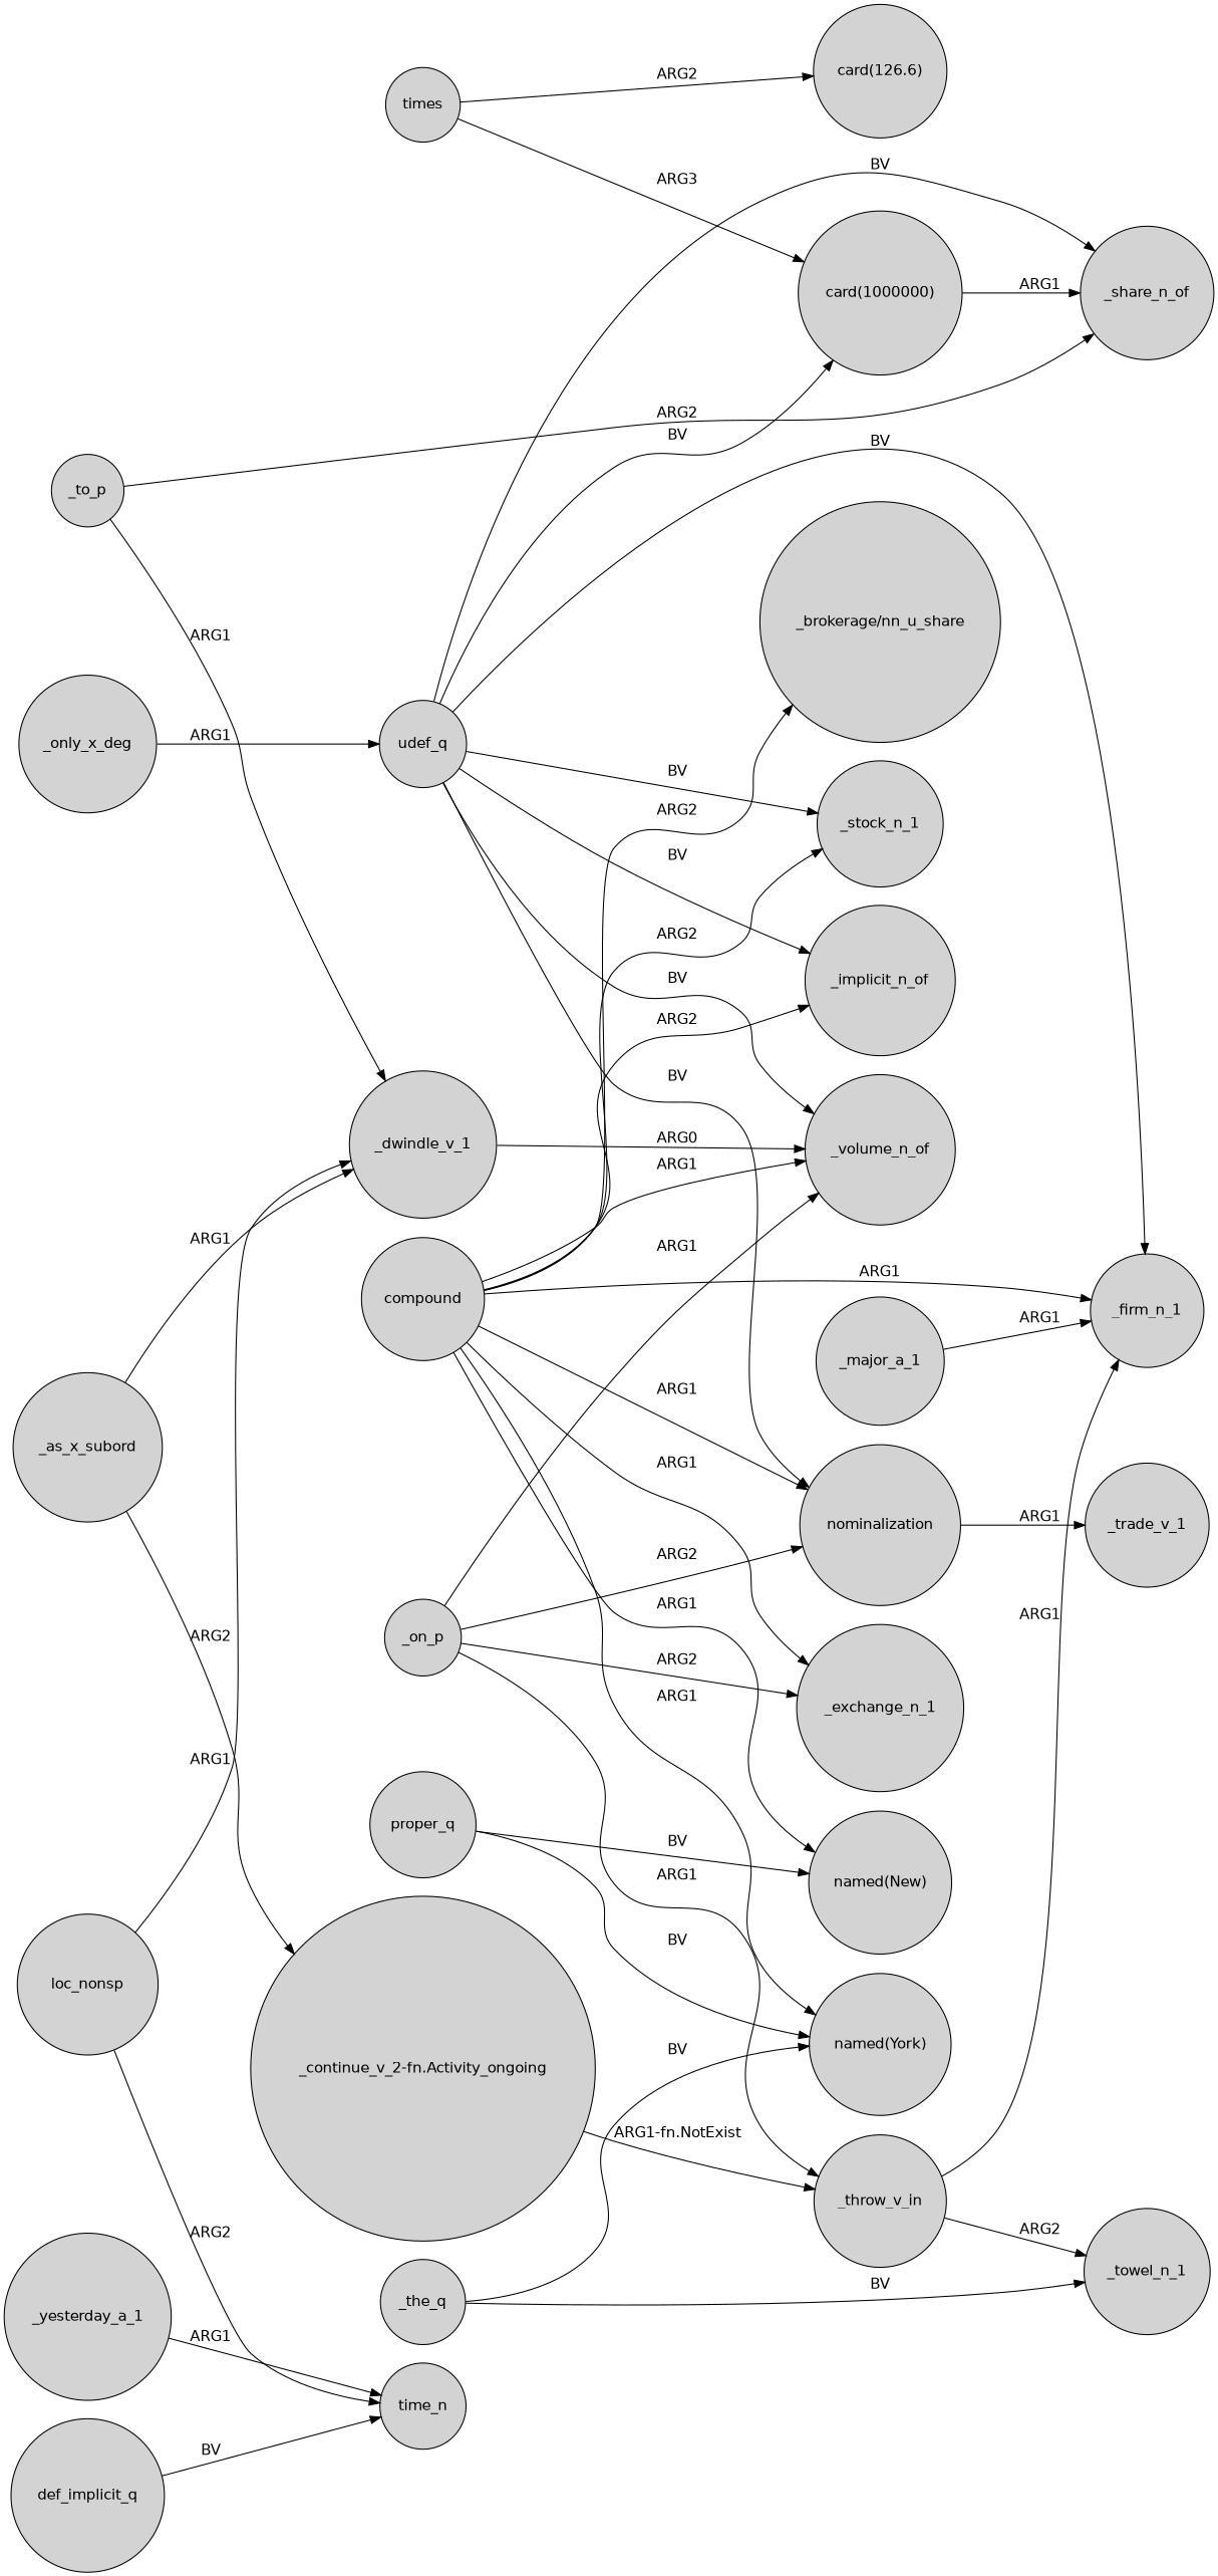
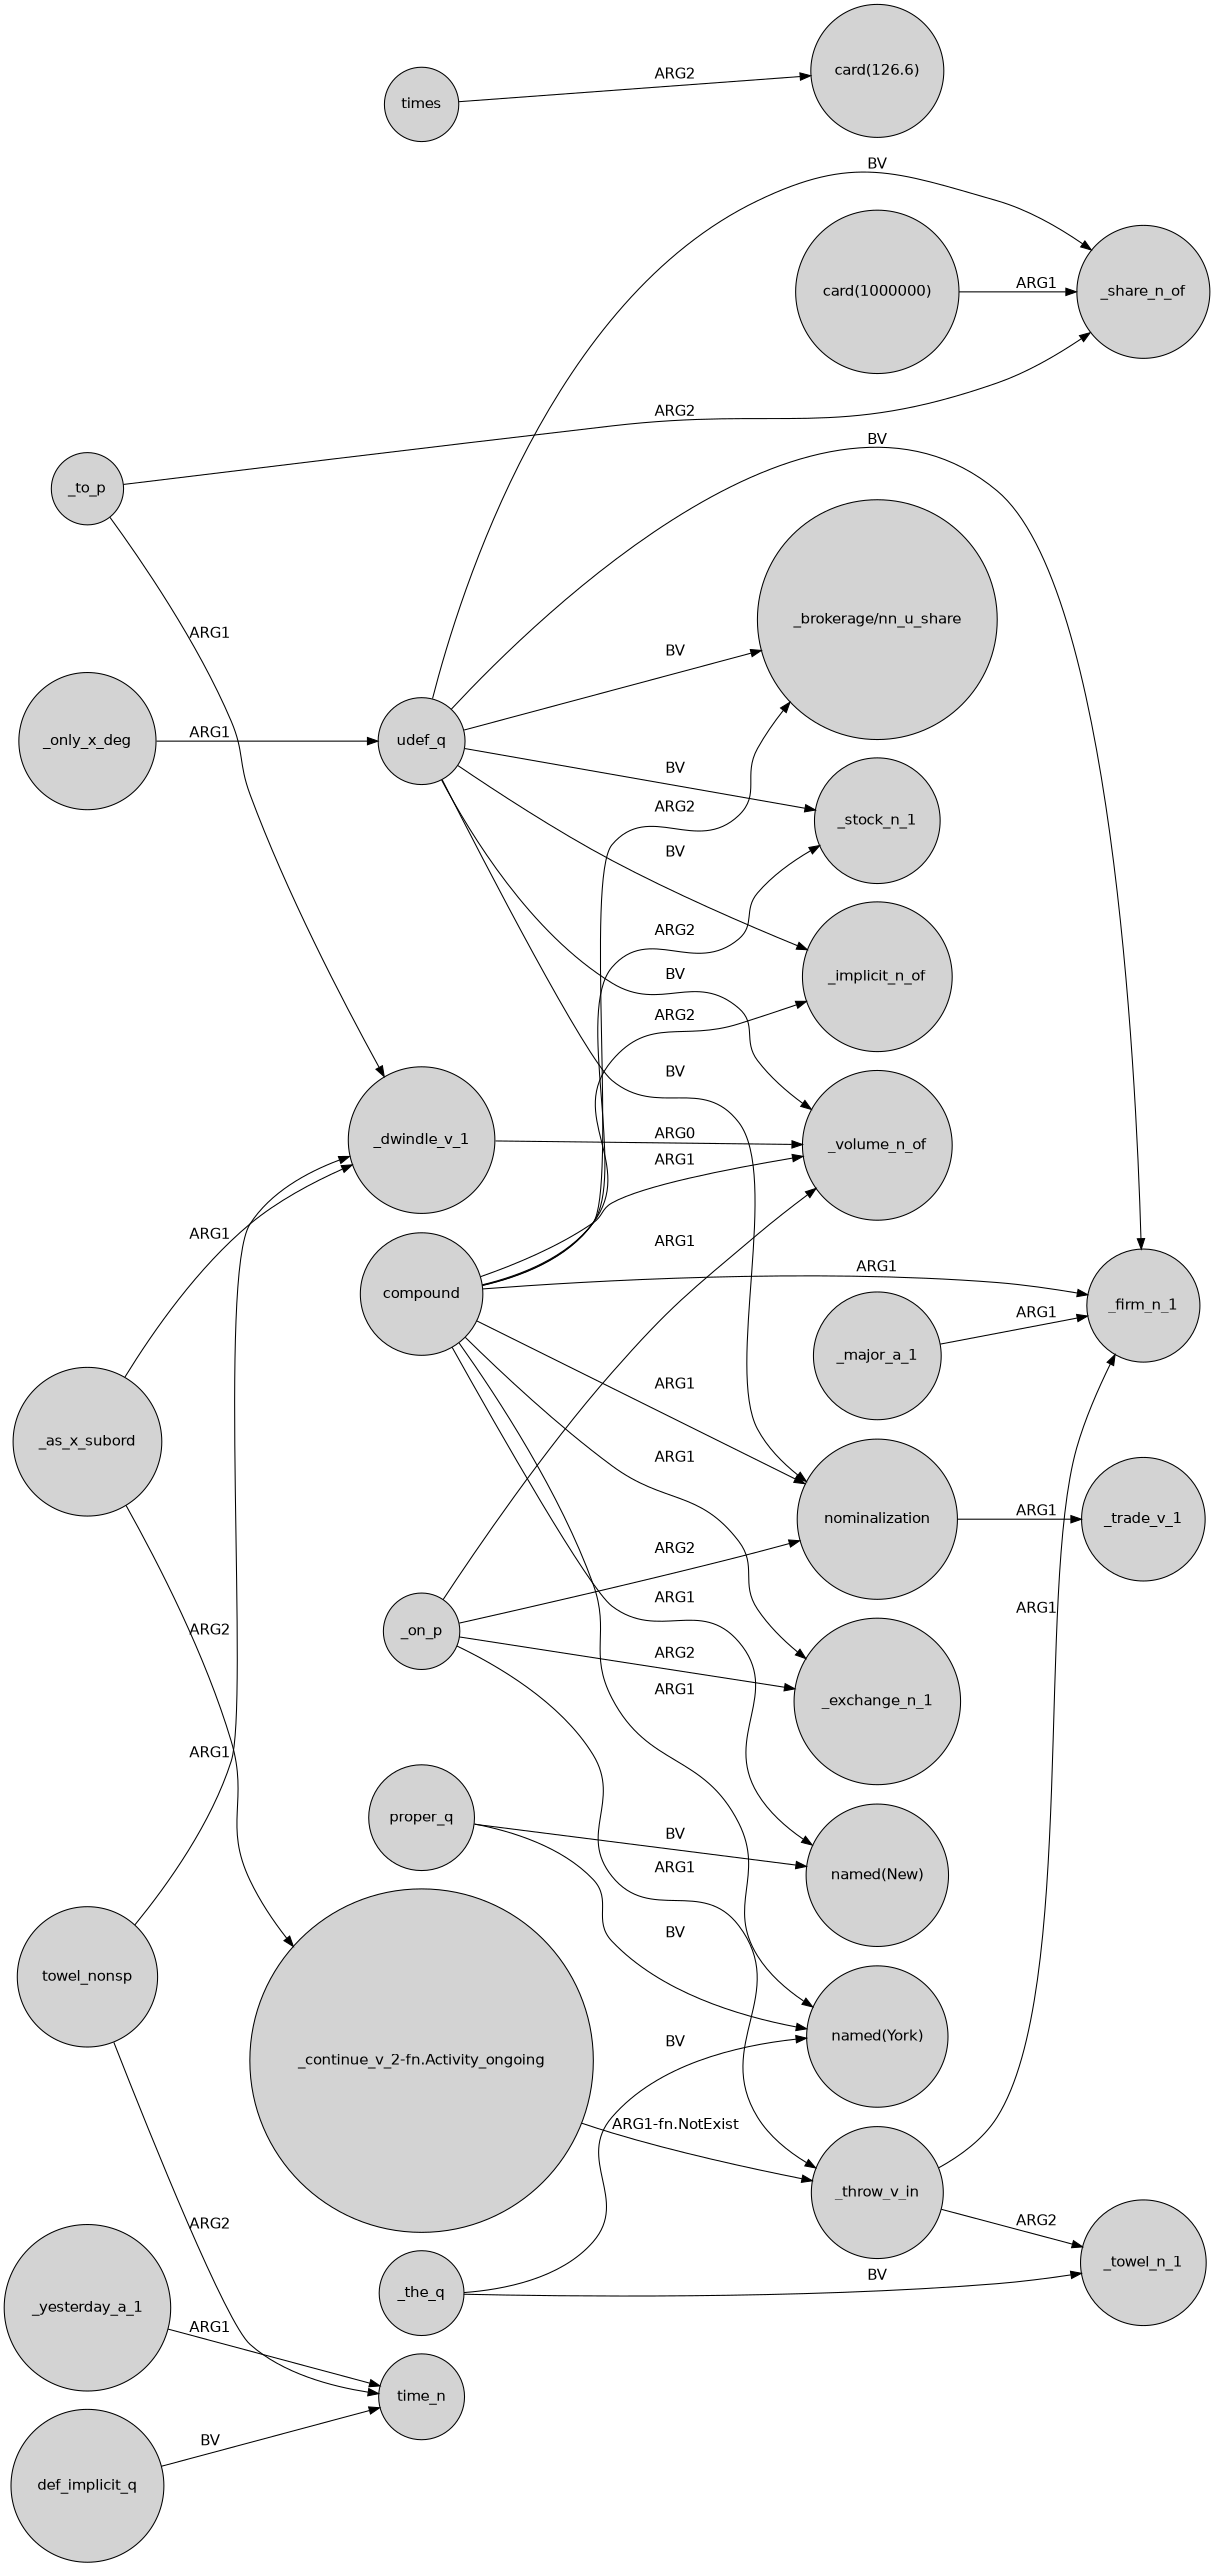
  digraph {
    fontname="DejaVu Sans"
    rankdir=LR
    node [fontname="DejaVu Sans" shape=circle style=filled]
    edge [fontname="DejaVu Sans"]
    _only_x_deg
    udef_q
    n3 [label=_implicit_n_of]
    _share_n_of
    _volume_n_of
    nominalization
    _firm_n_1
    n8 [label="_brokerage/nn_u_share"]
    _stock_n_1
    _trade_v_1
    compound
    "named(New)"
    "named(York)"
    _exchange_n_1
    _to_p
    _dwindle_v_1
    _yesterday_a_1
    time_n
    _as_x_subord
    "_continue_v_2-fn.Activity_ongoing"
    _throw_v_in
    _towel_n_1
    def_implicit_q
    _on_p
    proper_q
-   loc_nonsp
+   loc_nonsp [label=towel_nonsp]
    _the_q
    times
    "card(1000000)"
    "card(126.6)"
    _major_a_1
    _only_x_deg -> udef_q [label=ARG1]
    udef_q -> n3 [label=BV]
    udef_q -> _share_n_of [label=BV]
    udef_q -> _volume_n_of [label=BV]
    udef_q -> nominalization [label=BV]
    udef_q -> _firm_n_1 [label=BV]
-   udef_q -> "card(1000000)" [label=BV]
+   udef_q -> n8 [label=BV]
    udef_q -> _stock_n_1 [label=BV]
    nominalization -> _trade_v_1 [label=ARG1]
    compound -> n3 [label=ARG2]
    compound -> _volume_n_of [label=ARG1]
    compound -> nominalization [label=ARG1]
    compound -> _firm_n_1 [label=ARG1]
    compound -> n8 [label=ARG2]
    compound -> _stock_n_1 [label=ARG2]
    compound -> "named(New)" [label=ARG1]
    compound -> "named(York)" [label=ARG1]
    compound -> _exchange_n_1 [label=ARG1]
    _to_p -> _share_n_of [label=ARG2]
    _to_p -> _dwindle_v_1 [label=ARG1]
    _dwindle_v_1 -> _volume_n_of [label=ARG0]
    _yesterday_a_1 -> time_n [label=ARG1]
    _as_x_subord -> _dwindle_v_1 [label=ARG1]
    _as_x_subord -> "_continue_v_2-fn.Activity_ongoing" [label=ARG2]
    "_continue_v_2-fn.Activity_ongoing" -> _throw_v_in [label="ARG1-fn.NotExist"]
    _throw_v_in -> _firm_n_1 [label=ARG1]
    _throw_v_in -> _towel_n_1 [label=ARG2]
    def_implicit_q -> time_n [label=BV]
    _on_p -> _volume_n_of [label=ARG1]
    _on_p -> nominalization [label=ARG2]
    _on_p -> _exchange_n_1 [label=ARG2]
    _on_p -> _throw_v_in [label=ARG1]
    proper_q -> "named(New)" [label=BV]
    proper_q -> "named(York)" [label=BV]
    loc_nonsp -> _dwindle_v_1 [label=ARG1]
    loc_nonsp -> time_n [label=ARG2]
    _the_q -> "named(York)" [label=BV]
    _the_q -> _towel_n_1 [label=BV]
-   times -> "card(1000000)" [label=ARG3]
    times -> "card(126.6)" [label=ARG2]
    "card(1000000)" -> _share_n_of [label=ARG1]
    _major_a_1 -> _firm_n_1 [label=ARG1]
  }
